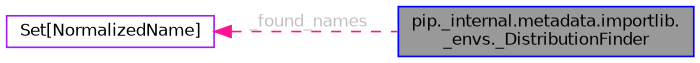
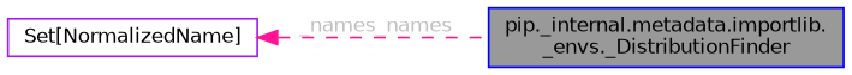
  digraph {
    rankdir=LR
    node [fontname=Helvetica fontsize=10 shape=box style=filled]
    n1 [color=blue fillcolor=grey60 fontcolor=black height=0.2 label="pip._internal.metadata.importlib.\l_envs._DistributionFinder" width=0.4]
    n2 [color=purple fillcolor=white height=0.2 label="Set[NormalizedName]" width=0.4]
-   n2 -> n1 [color=deeppink dir=back fontcolor=grey fontname=Helvetica fontsize=10 label=" _found_names" labelfontname=Helvetica labelfontsize=10 style=dashed]
+   n2 -> n1 [color=deeppink dir=back fontcolor=grey fontname=Helvetica fontsize=10 label=" _names_names" labelfontname=Helvetica labelfontsize=10 style=dashed]
  }
